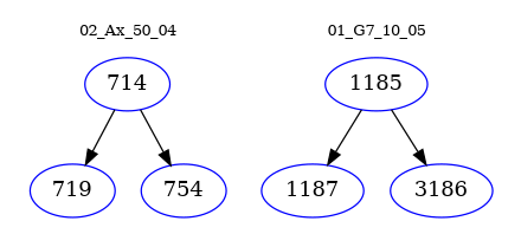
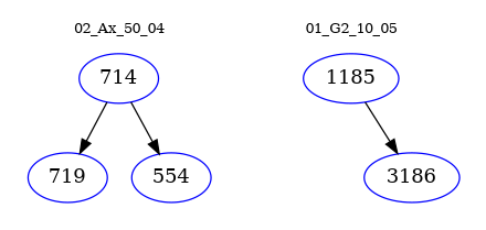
  digraph {
    node [color=blue]
    edge [color=black]
    n1 [label=714]
    n2 [label=719]
-   n3 [label=754]
+   n3 [label=554]
    n4 [label=1185]
-   n5 [label=1187]
    n6 [label=3186]
    subgraph cluster_1 {
      color=white
      fontsize=10
      label="02_Ax_50_04"
      n1
      n2
      n3
    }
    subgraph cluster_2 {
      color=white
      fontsize=10
-     label="01_G7_10_05"
+     label="01_G2_10_05"
      n4
-     n5
      n6
    }
    n1 -> n2
    n1 -> n3
-   n4 -> n5
    n4 -> n6
  }
